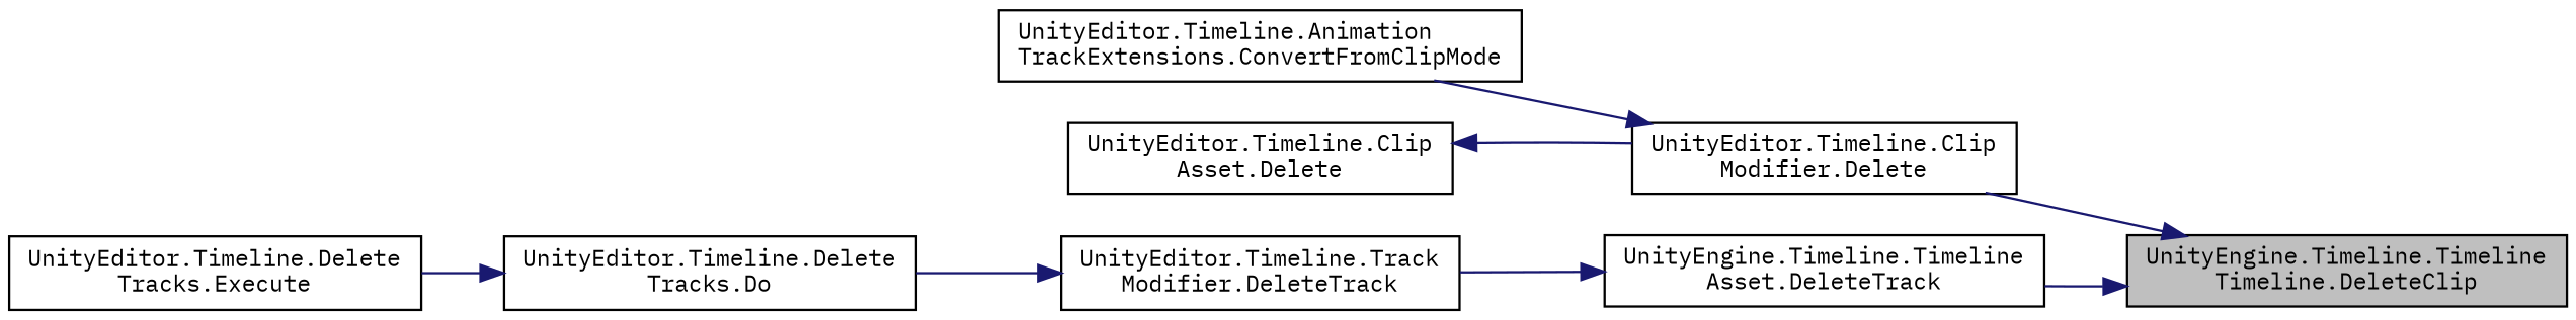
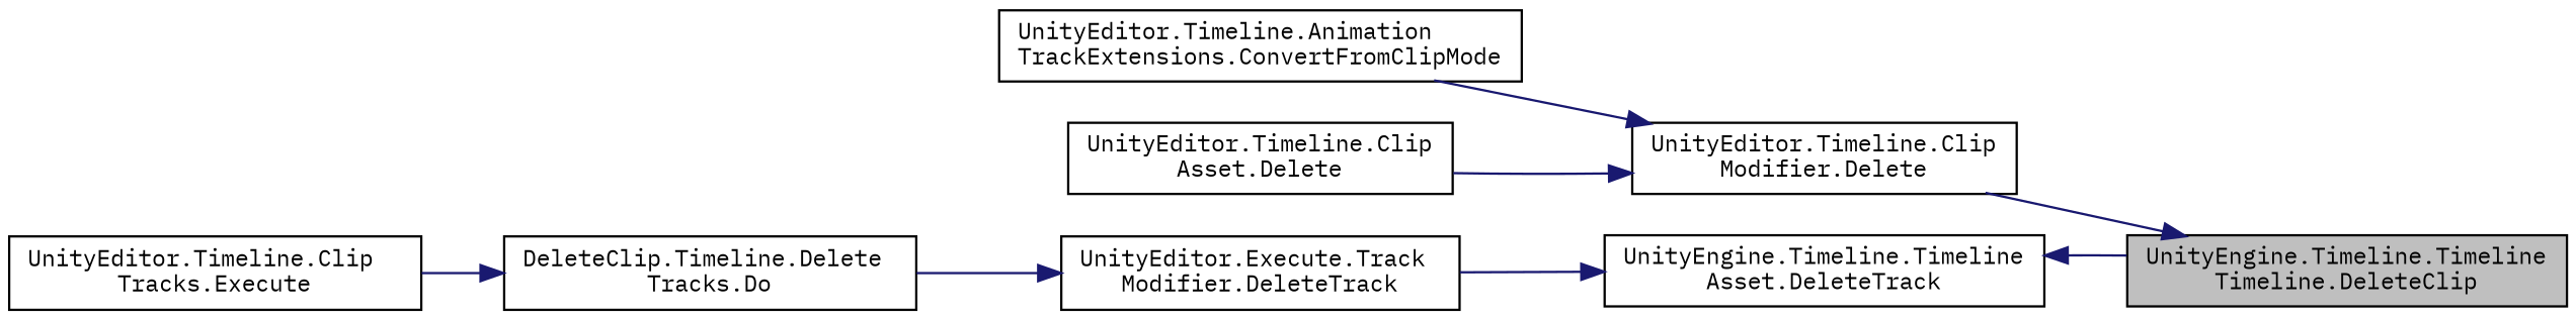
  digraph {
    fontname="IBM Plex Mono"
    rankdir=RL
    node [color=black fillcolor=white fontname="IBM Plex Mono" fontsize=10 shape=record style=filled]
    edge [color=midnightblue dir=back fontname="IBM Plex Mono" fontsize=10 labelfontname=Helvetica labelfontsize=10 style=solid]
    n1 [fillcolor=grey75 fontcolor=black height=0.2 label="UnityEngine.Timeline.Timeline\lTimeline.DeleteClip" width=0.4]
    n2 [height=0.2 label="UnityEditor.Timeline.Clip\lModifier.Delete" width=0.4]
    n3 [height=0.2 label="UnityEngine.Timeline.Timeline\lAsset.DeleteTrack" width=0.4]
    n4 [height=0.2 label="UnityEditor.Timeline.Animation\lTrackExtensions.ConvertFromClipMode" width=0.4]
    n5 [height=0.2 label="UnityEditor.Timeline.Clip\lAsset.Delete" width=0.4]
-   n6 [height=0.2 label="UnityEditor.Timeline.Track\lModifier.DeleteTrack" width=0.4]
-   n7 [height=0.2 label="UnityEditor.Timeline.Delete\lTracks.Do" width=0.4]
-   n8 [height=0.2 label="UnityEditor.Timeline.Delete\lTracks.Execute" width=0.4]
+   n6 [height=0.2 label="UnityEditor.Execute.Track\lModifier.DeleteTrack" width=0.4]
+   n7 [height=0.2 label="DeleteClip.Timeline.Delete\lTracks.Do" width=0.4]
+   n8 [height=0.2 label="UnityEditor.Timeline.Clip\lTracks.Execute" width=0.4]
    n1 -> n2
-   n1 -> n3
+   n3 -> n1
    n2 -> n4
-   n5 -> n2
+   n2 -> n5
    n3 -> n6
    n6 -> n7
    n7 -> n8
  }
